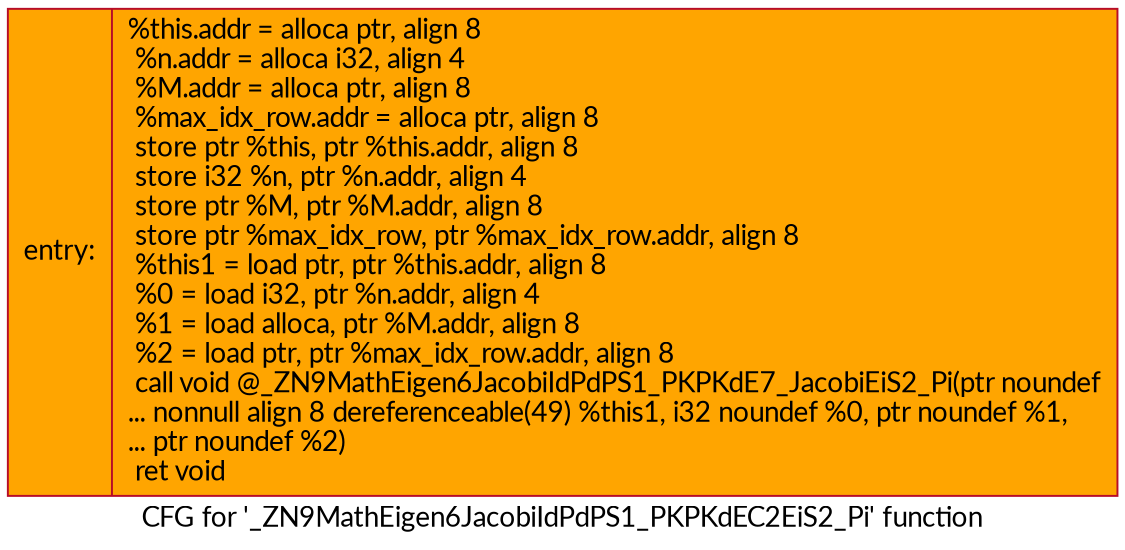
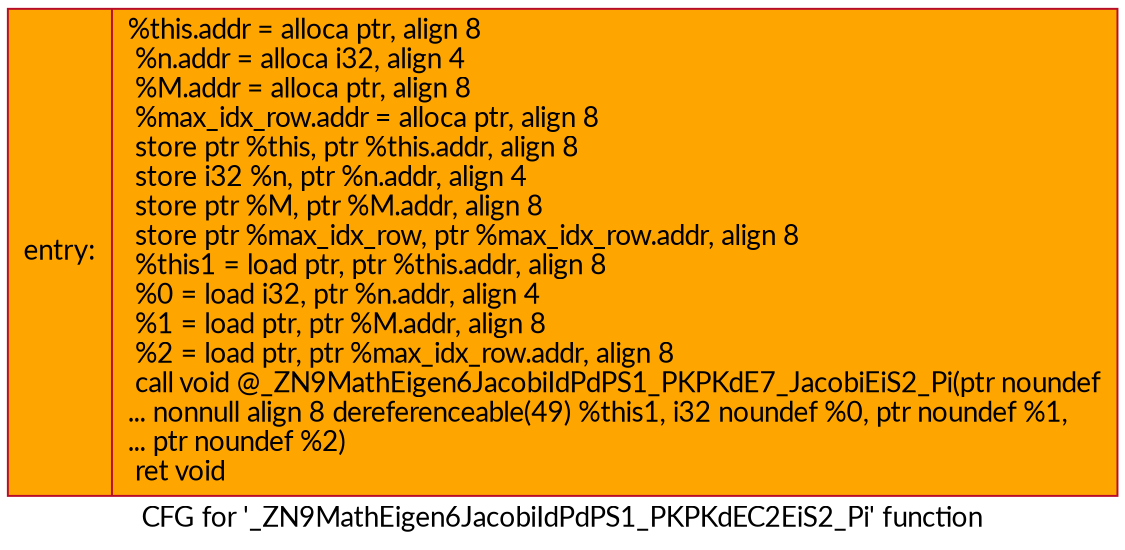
  digraph {
    label="CFG for '_ZN9MathEigen6JacobiIdPdPS1_PKPKdEC2EiS2_Pi' function"
    rankdir=LR
    fontname=Lato
-   n1 [color="#b70d28ff" fillcolor=orange fontname=Lato label="{entry:\l|  %this.addr = alloca ptr, align 8\l  %n.addr = alloca i32, align 4\l  %M.addr = alloca ptr, align 8\l  %max_idx_row.addr = alloca ptr, align 8\l  store ptr %this, ptr %this.addr, align 8\l  store i32 %n, ptr %n.addr, align 4\l  store ptr %M, ptr %M.addr, align 8\l  store ptr %max_idx_row, ptr %max_idx_row.addr, align 8\l  %this1 = load ptr, ptr %this.addr, align 8\l  %0 = load i32, ptr %n.addr, align 4\l  %1 = load alloca, ptr %M.addr, align 8\l  %2 = load ptr, ptr %max_idx_row.addr, align 8\l  call void @_ZN9MathEigen6JacobiIdPdPS1_PKPKdE7_JacobiEiS2_Pi(ptr noundef\l... nonnull align 8 dereferenceable(49) %this1, i32 noundef %0, ptr noundef %1,\l... ptr noundef %2)\l  ret void\l}" shape=record style=filled]
+   n1 [color="#b70d28ff" fillcolor=orange fontname=Lato label="{entry:\l|  %this.addr = alloca ptr, align 8\l  %n.addr = alloca i32, align 4\l  %M.addr = alloca ptr, align 8\l  %max_idx_row.addr = alloca ptr, align 8\l  store ptr %this, ptr %this.addr, align 8\l  store i32 %n, ptr %n.addr, align 4\l  store ptr %M, ptr %M.addr, align 8\l  store ptr %max_idx_row, ptr %max_idx_row.addr, align 8\l  %this1 = load ptr, ptr %this.addr, align 8\l  %0 = load i32, ptr %n.addr, align 4\l  %1 = load ptr, ptr %M.addr, align 8\l  %2 = load ptr, ptr %max_idx_row.addr, align 8\l  call void @_ZN9MathEigen6JacobiIdPdPS1_PKPKdE7_JacobiEiS2_Pi(ptr noundef\l... nonnull align 8 dereferenceable(49) %this1, i32 noundef %0, ptr noundef %1,\l... ptr noundef %2)\l  ret void\l}" shape=record style=filled]
  }
